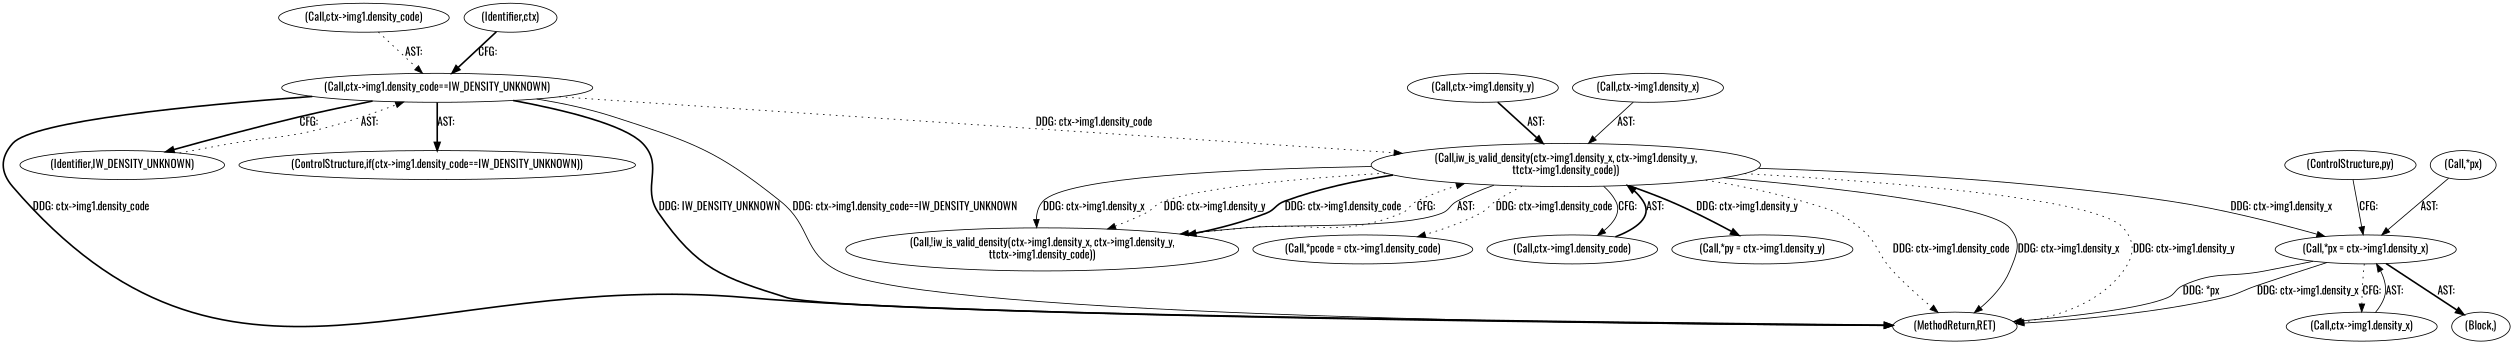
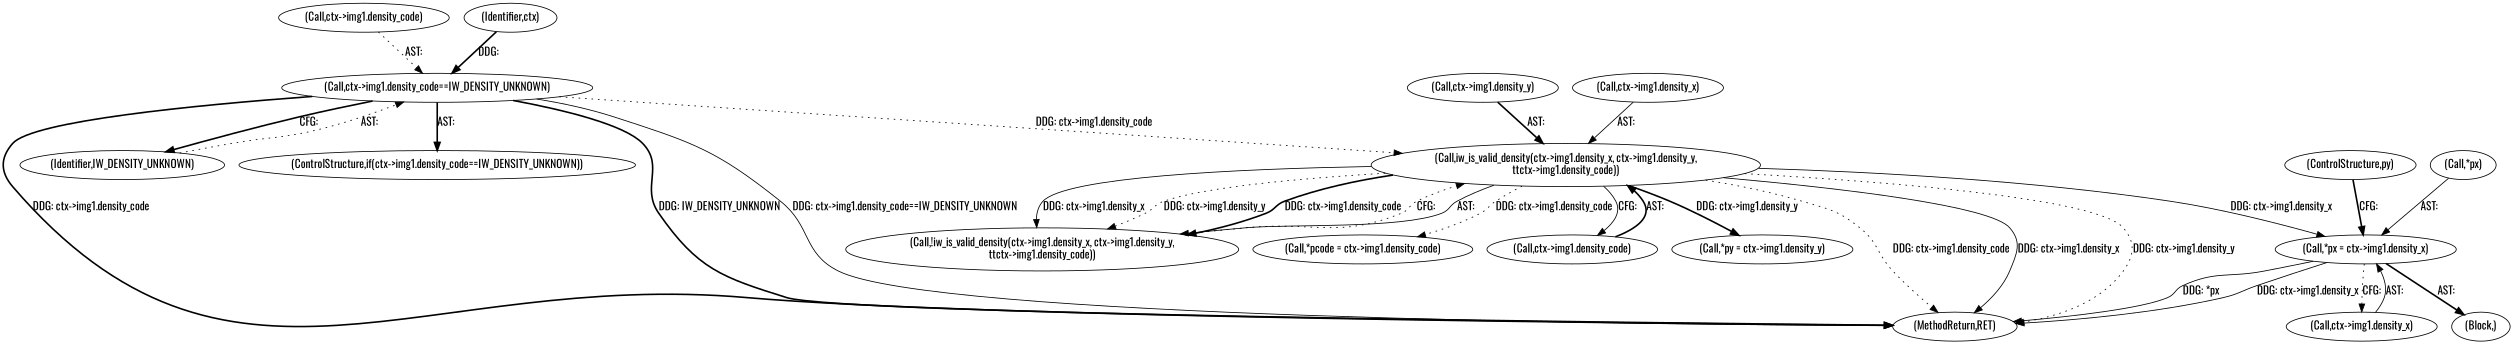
  digraph {
    fontname=Oswald
    node [fontname=Oswald]
    edge [fontname=Oswald style=solid]
    n1 [label="(Call,*px = ctx->img1.density_x)"]
    n2 [label="(MethodReturn,RET)"]
    n3 [label="(Call,ctx->img1.density_x)"]
    n4 [label="(Block,)"]
    n5 [label="(Call,iw_is_valid_density(ctx->img1.density_x, ctx->img1.density_y,\n\t\tctx->img1.density_code))"]
    n6 [label="(Call,!iw_is_valid_density(ctx->img1.density_x, ctx->img1.density_y,\n\t\tctx->img1.density_code))"]
    n7 [label="(Call,*pcode = ctx->img1.density_code)"]
    n8 [label="(Call,ctx->img1.density_code)"]
    n9 [label="(Call,*py = ctx->img1.density_y)"]
    n10 [label="(Call,ctx->img1.density_code==IW_DENSITY_UNKNOWN)"]
    n11 [label="(Identifier,IW_DENSITY_UNKNOWN)"]
    n12 [label="(ControlStructure,if(ctx->img1.density_code==IW_DENSITY_UNKNOWN))"]
    n13 [label="(Call,ctx->img1.density_y)"]
    n14 [label="(Call,ctx->img1.density_code)"]
    n15 [label="(Identifier,ctx)"]
    n16 [label="(ControlStructure,py)"]
    n17 [label="(Call,ctx->img1.density_x)"]
    n18 [label="(Call,*px)"]
    n1 -> n2 [label="DDG: ctx->img1.density_x"]
    n1 -> n2 [label="DDG: *px"]
    n1 -> n3 [label="CFG: " style=dotted]
    n1 -> n4 [label="AST: " style=bold]
    n3 -> n1 [label="AST: "]
    n5 -> n1 [label="DDG: ctx->img1.density_x"]
    n5 -> n2 [label="DDG: ctx->img1.density_code" style=dotted]
    n5 -> n2 [label="DDG: ctx->img1.density_x"]
    n5 -> n2 [label="DDG: ctx->img1.density_y" style=dotted]
    n5 -> n6 [label="AST: "]
    n5 -> n6 [label="DDG: ctx->img1.density_x"]
    n5 -> n6 [label="DDG: ctx->img1.density_y" style=dotted]
    n5 -> n6 [label="DDG: ctx->img1.density_code" style=bold]
    n5 -> n7 [label="DDG: ctx->img1.density_code" style=dotted]
    n5 -> n8 [label="CFG: "]
    n5 -> n9 [label="DDG: ctx->img1.density_y" style=bold]
    n6 -> n5 [label="CFG: " style=dotted]
    n8 -> n5 [label="AST: " style=bold]
    n10 -> n2 [label="DDG: IW_DENSITY_UNKNOWN" style=bold]
    n10 -> n2 [label="DDG: ctx->img1.density_code==IW_DENSITY_UNKNOWN"]
    n10 -> n2 [label="DDG: ctx->img1.density_code" style=bold]
    n10 -> n5 [label="DDG: ctx->img1.density_code" style=dotted]
    n10 -> n11 [label="CFG: " style=bold]
    n10 -> n12 [label="AST: " style=bold]
    n11 -> n10 [label="AST: " style=dotted]
    n13 -> n5 [label="AST: " style=bold]
    n14 -> n10 [label="AST: " style=dotted]
-   n15 -> n10 [label="CFG: " style=bold]
-   n16 -> n1 [label="CFG: "]
+   n15 -> n10 [label="DDG: " style=bold]
+   n16 -> n1 [label="CFG: " style=bold]
    n17 -> n5 [label="AST: "]
    n18 -> n1 [label="AST: "]
  }
